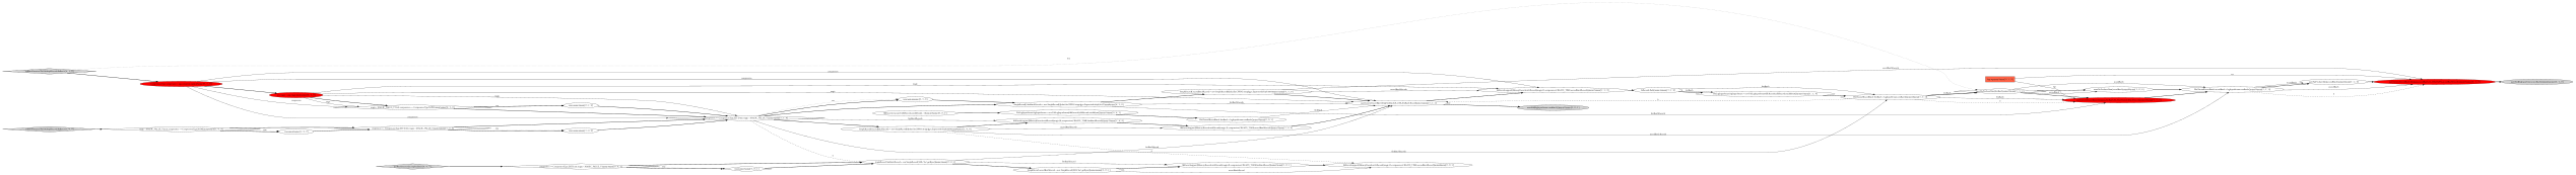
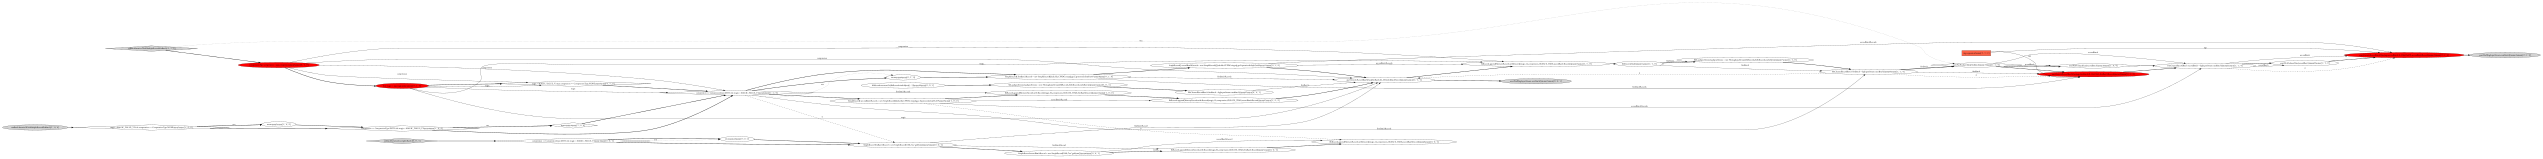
  digraph {
    fontname="EB Garamond"
    rankdir=LR
    node [fillcolor=white fontname="EB Garamond" shape=ellipse style=filled]
    edge [fontname="EB Garamond" style=bold]
    n1 [label="assertGenericRecordBatchData(firstBatch,0L,100L,firstBatchRecord)@@@14@@@['1', '1', '1']"]
    n2 [label="fileRecords.append(MemoryRecords.withRecords(magic,1L,compression,CREATE_TIME,secondBatchRecords))@@@15@@@['1', '1', '0']"]
    n3 [fillcolor=lightgray label="assertNull(logInputStream.nextBatch())@@@15@@@['0', '0', '1']"]
    n4 [label="fileRecords.flush()@@@16@@@['1', '1', '0']"]
    n5 [fillcolor=lightgray label="testBatchIterationWithMultipleRecordsPerBatch['0', '1', '0']" shape=diamond]
    n6 [fillcolor=red label="CompressionType compression = args.compression@@@3@@@['0', '1', '0']"]
    n7 [label="assertNoProducerData(firstBatch)@@@19@@@['1', '1', '0']" shape=diamond]
    n8 [fillcolor=tomato label="Args args@@@2@@@['0', '1', '0']" shape=box]
    n9 [fillcolor=red label="assertGenericRecordBatchData(args,firstBatch,0L,3241324L,firstBatchRecords)@@@20@@@['0', '1', '0']"]
    n10 [fillcolor=red label="assertGenericRecordBatchData(args,secondBatch,1L,238423489L,secondBatchRecords)@@@23@@@['0', '1', '0']"]
    n11 [label="compression == CompressionType.ZSTD && magic < MAGIC_VALUE_V2@@@6@@@['1', '1', '0']" shape=diamond]
    n12 [label="magic < MAGIC_VALUE_V2 && compression == CompressionType.NONE@@@5@@@['0', '1', '0']" shape=diamond]
    n13 [fillcolor=red label="byte magic = args.magic@@@4@@@['0', '1', '0']"]
    n14 [label="return@@@3@@@['1', '0', '0']"]
    n15 [label="compression == CompressionType.ZSTD && magic < MAGIC_VALUE_V2@@@4@@@['1', '0', '0']" shape=diamond]
-   n16 [label="return@@@4@@@['1', '0', '0']"]
-   n17 [label="return@@@3@@@['0', '0', '1']" shape=diamond]
+   n16 [label="return@@@4@@@['1', '0', '0']" shape=diamond]
+   n17 [label="return@@@3@@@['0', '0', '1']"]
    n18 [label="SimpleRecord firstBatchRecord = new SimpleRecord(100L,\"foo\".getBytes())@@@5@@@['0', '0', '1']"]
    n19 [label="SimpleRecord secondBatchRecord = new SimpleRecord(200L,\"bar\".getBytes())@@@6@@@['0', '0', '1']"]
    n20 [label="fileRecords.append(MemoryRecords.withRecords(magic,0L,compression,CREATE_TIME,firstBatchRecord))@@@7@@@['0', '0', '1']"]
    n21 [label="FileLogInputStream logInputStream = new FileLogInputStream(fileRecords,0,fileRecords.sizeInBytes())@@@11@@@['0', '0', '1']"]
    n22 [label="FileChannelRecordBatch firstBatch = logInputStream.nextBatch()@@@12@@@['0', '0', '1']"]
    n23 [label="SimpleRecord(( secondBatchRecords = new SimpleRecord((((edu.fdu.CPPDG.tinypdg.pe.ExpressionInfo@b3a393@@@9@@@['1', '0', '0']"]
    n24 [label="fileRecords.append(MemoryRecords.withRecords(magic,0L,compression,CREATE_TIME,firstBatchRecords))@@@12@@@['1', '0', '0']"]
    n25 [label="FileChannelRecordBatch secondBatch = logInputStream.nextBatch()@@@21@@@['1', '1', '0']"]
    n26 [label="fileRecords.append(MemoryRecords.withRecords(magic,1L,compression,CREATE_TIME,secondBatchRecords))@@@13@@@['1', '0', '0']"]
    n27 [label="fileRecords.append(MemoryRecords.withRecords(magic,1L,compression,CREATE_TIME,secondBatchRecord))@@@8@@@['0', '0', '1']"]
    n28 [label="assertNoProducerData(secondBatch)@@@22@@@['1', '1', '0']"]
-   n29 [label="return@@@5@@@['0', '1', '0']"]
    n30 [label="SimpleRecord(( firstBatchRecords = new SimpleRecord((((edu.fdu.CPPDG.tinypdg.pe.ExpressionInfo@b3a437@@@8@@@['0', '1', '0']"]
    n31 [label="return@@@6@@@['0', '1', '0']"]
    n32 [label="FileChannelRecordBatch firstBatch = logInputStream.nextBatch()@@@18@@@['1', '1', '0']"]
    n33 [label="SimpleRecord(( secondBatchRecords = new SimpleRecord((((edu.fdu.CPPDG.tinypdg.pe.ExpressionInfo@b3a450@@@11@@@['0', '1', '0']"]
-   n34 [label="assertNoProducerData(secondBatch)@@@20@@@['1', '0', '0']"]
+   n34 [label="assertNoProducerData(secondBatch)@@@20@@@['1', '0', '0']" shape=diamond]
    n35 [fillcolor=lightgray label="assertNull(logInputStream.nextBatch())@@@24@@@['0', '1', '0']"]
    n36 [label="FileLogInputStream logInputStream = new FileLogInputStream(fileRecords,0,fileRecords.sizeInBytes())@@@17@@@['1', '1', '0']"]
-   n37 [fillcolor=lightgray label="testBatchIterationWithMultipleRecordsPerBatch['1', '0', '0']" shape=diamond]
+   n37 [fillcolor=lightgray label="testBatchIterationWithMultipleRecordsPerBatch['1', '0', '0']"]
    n38 [label="magic < MAGIC_VALUE_V2 && compression == CompressionType.NONE@@@3@@@['1', '0', '0']" shape=diamond]
    n39 [label="compression == CompressionType.ZSTD && magic < MAGIC_VALUE_V2@@@3@@@['0', '0', '1']" shape=diamond]
    n40 [fillcolor=lightgray label="testBatchIterationIncompleteBatch['0', '0', '1']" shape=diamond]
    n41 [label="fileRecords.truncateTo(fileRecords.sizeInBytes() - 13)@@@10@@@['0', '0', '1']"]
    n1 -> n2
    n1 -> n3
    n2 -> n4
    n4 -> n32 [label=firstBatch style=solid]
    n4 -> n36 [label=firstBatch style=solid]
    n4 -> n36
    n5 -> n6
    n5 -> n7 [label=true style=dotted]
    n6 -> n1 [label=compression style=solid]
    n6 -> n2 [label=compression style=solid]
    n6 -> n11 [label=compression style=solid]
    n6 -> n12 [label=compression style=solid]
    n6 -> n13
    n7 -> n9
    n7 -> n25 [label=secondBatch style=solid]
    n7 -> n34
    n7 -> n34 [label=secondBatch style=solid]
    n8 -> n9 [label=args style=solid]
    n8 -> n10 [label=args style=solid]
    n9 -> n25
    n10 -> n35
    n11 -> n18 [label=0 style=dashed]
    n11 -> n23
    n11 -> n24 [label=firstBatchRecords style=solid]
    n11 -> n30
    n11 -> n31
    n11 -> n31 [label=true style=dotted]
    n11 -> n32 [label=firstBatchRecords style=solid]
    n12 -> n11
-   n12 -> n29 [label=true style=dotted]
-   n12 -> n29
    n13 -> n1 [label=magic style=solid]
    n13 -> n2 [label=magic style=solid]
    n13 -> n11 [label=magic style=solid]
    n13 -> n12
    n13 -> n12 [label=magic style=solid]
    n14 -> n15
    n15 -> n11
    n15 -> n16
    n15 -> n16 [label=true style=dotted]
    n16 -> n11
    n17 -> n18
    n18 -> n1 [label=firstBatchRecord style=solid]
    n18 -> n19
    n18 -> n20 [label=firstBatchRecord style=solid]
    n19 -> n20
    n19 -> n27 [label=secondBatchRecord style=solid]
    n20 -> n27
    n21 -> n22
    n22 -> n1 [label=firstBatch style=solid]
    n23 -> n24
    n23 -> n25 [label=secondBatchRecords style=solid]
    n23 -> n26 [label=secondBatchRecords style=solid]
    n23 -> n27 [label=0 style=dashed]
    n24 -> n26
    n25 -> n10 [label=0 style=dashed]
    n25 -> n10 [label=secondBatch style=solid]
    n25 -> n28
    n25 -> n28 [label=secondBatch style=solid]
    n26 -> n1
    n28 -> n10
-   n29 -> n11
    n30 -> n1 [label=firstBatchRecords style=solid]
    n30 -> n9 [label=firstBatchRecords style=solid]
    n30 -> n33
    n31 -> n30
    n32 -> n1 [label=0 style=dashed]
    n32 -> n7
    n32 -> n7 [label=firstBatch style=solid]
    n32 -> n9 [label=firstBatch style=solid]
    n32 -> n9 [label=0 style=dashed]
    n33 -> n1
    n33 -> n2 [label=secondBatchRecords style=solid]
    n33 -> n10 [label=secondBatchRecords style=solid]
    n34 -> n25
    n36 -> n32
    n37 -> n38
    n38 -> n14 [label=true style=dotted]
    n38 -> n14
    n38 -> n15
    n39 -> n17 [label=true style=dotted]
    n39 -> n17
    n39 -> n18
    n40 -> n39
    n41 -> n21
  }
